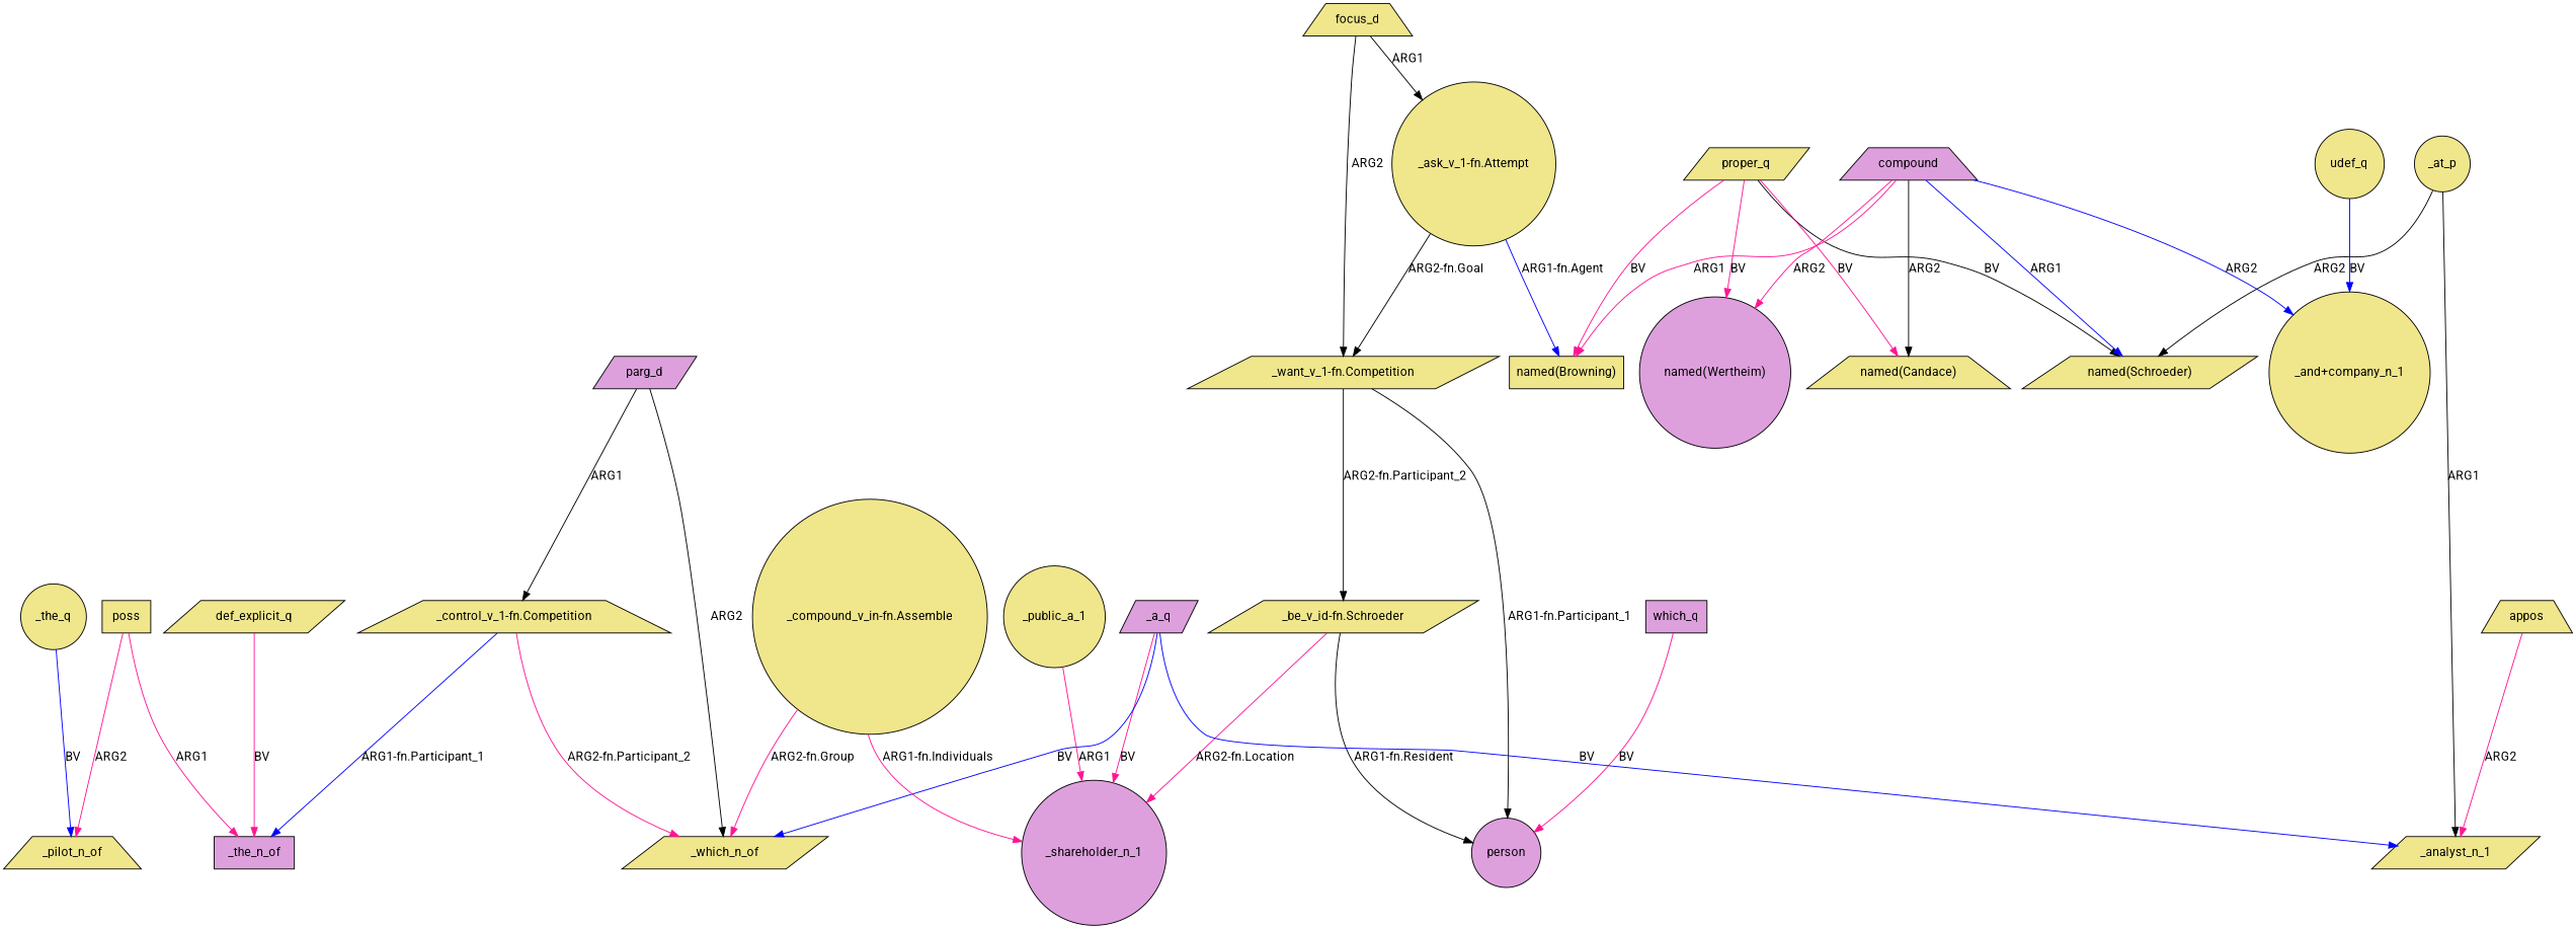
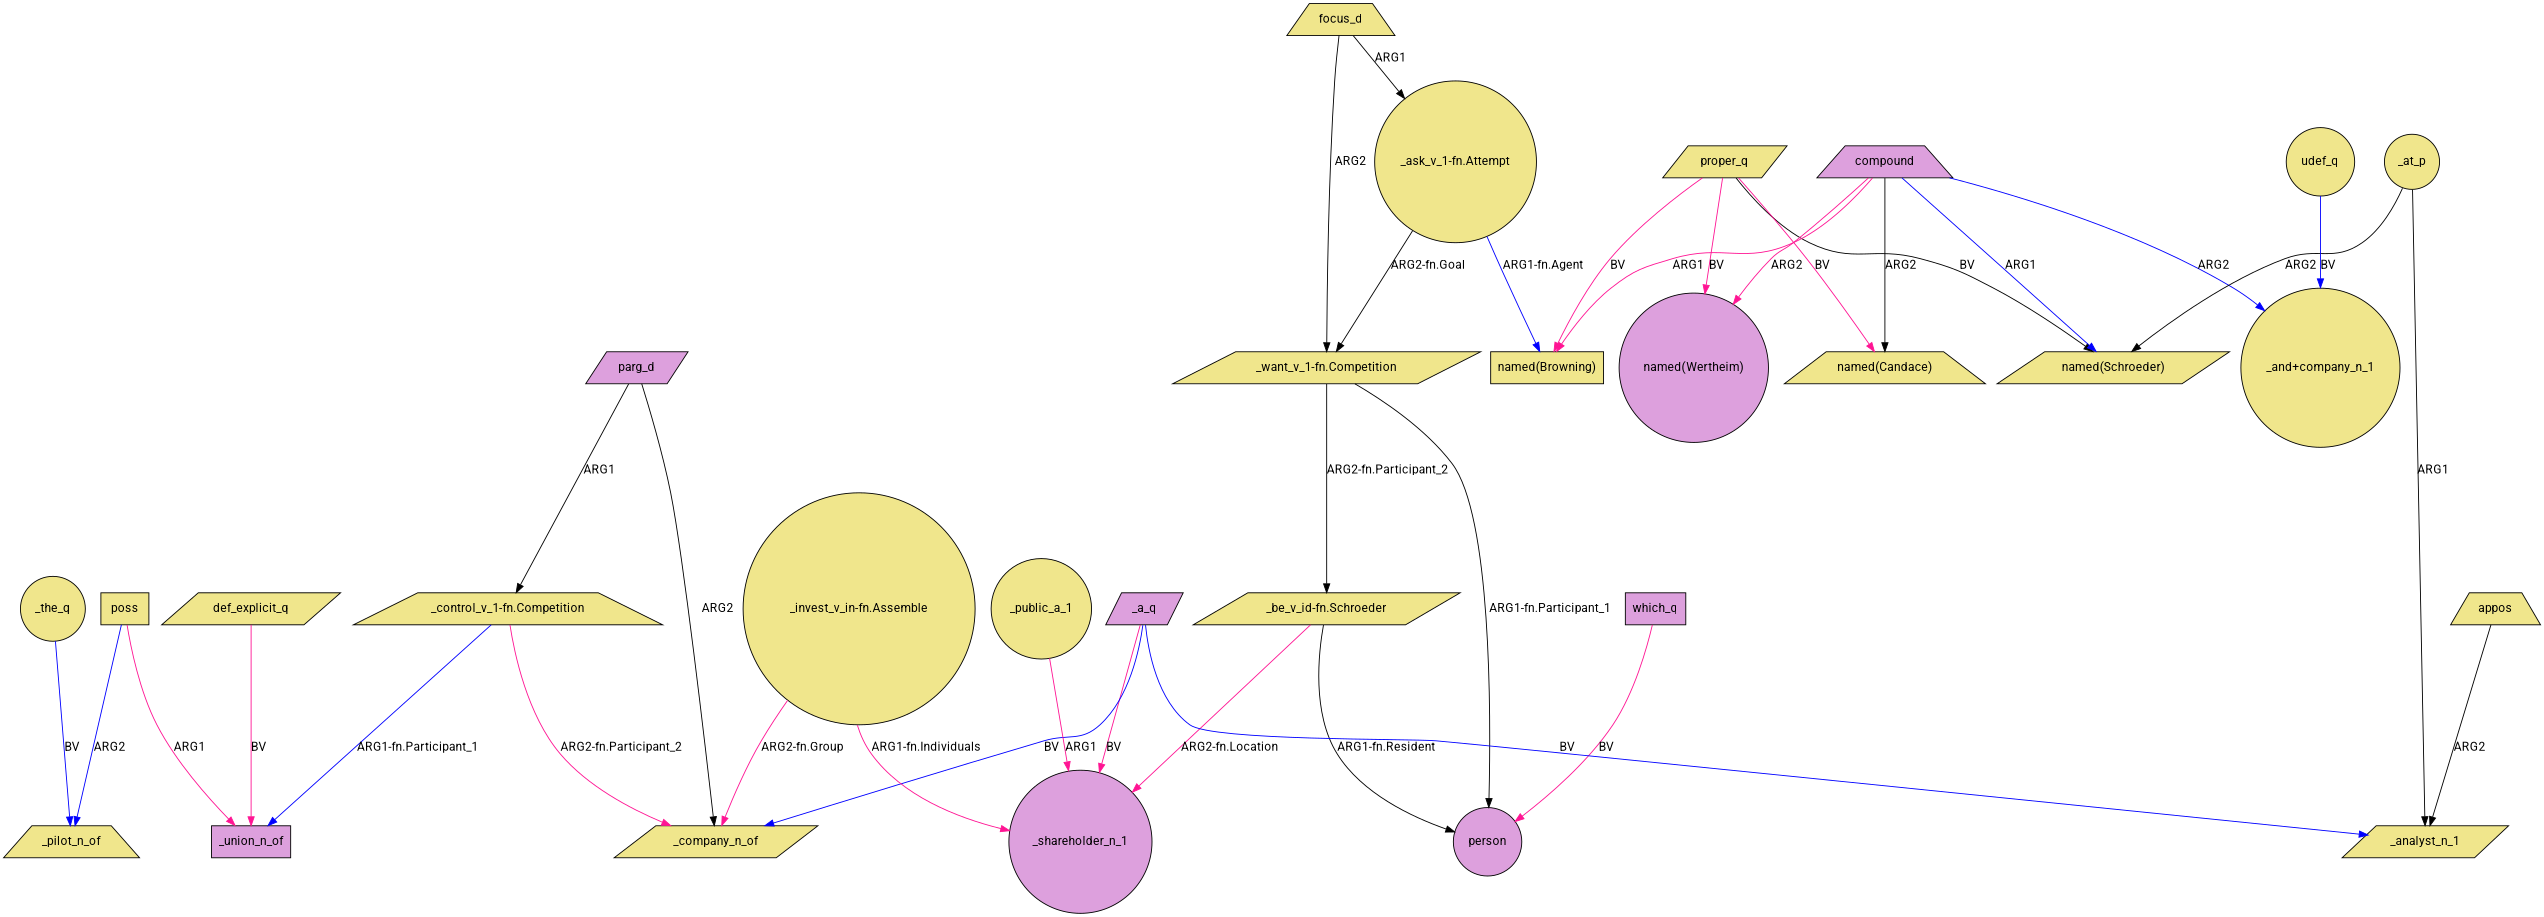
  digraph {
    fontname=Roboto
    node [fillcolor=khaki fontname=Roboto shape=circle style=filled]
    edge [color=deeppink fontname=Roboto]
    poss [shape=box]
    _pilot_n_of [shape=trapezium]
-   _union_n_of [fillcolor=plum shape=box label=_the_n_of]
+   _union_n_of [fillcolor=plum shape=box]
    "named(Browning)" [shape=box]
    "_ask_v_1-fn.Attempt"
    "_want_v_1-fn.Competition" [shape=parallelogram]
    n7 [label="_be_v_id-fn.Schroeder" shape=parallelogram]
    person [fillcolor=plum]
    _shareholder_n_1 [fillcolor=plum]
    which_q [fillcolor=plum shape=box]
    proper_q [shape=parallelogram]
    "named(Wertheim)" [fillcolor=plum]
    "named(Schroeder)" [shape=parallelogram]
    "named(Candace)" [shape=trapezium]
    compound [fillcolor=plum shape=trapezium]
    "_and+company_n_1"
    _a_q [fillcolor=plum shape=parallelogram]
-   _company_n_of [shape=parallelogram label=_which_n_of]
+   _company_n_of [shape=parallelogram]
    _analyst_n_1 [shape=parallelogram]
-   "_invest_v_in-fn.Assemble" [label="_compound_v_in-fn.Assemble"]
+   "_invest_v_in-fn.Assemble"
    focus_d [shape=trapezium]
    parg_d [fillcolor=plum shape=parallelogram]
    "_control_v_1-fn.Competition" [shape=trapezium]
    _public_a_1
    _at_p
    def_explicit_q [shape=parallelogram]
    appos [shape=trapezium]
    _the_q
    udef_q
-   poss -> _pilot_n_of [label=ARG2]
+   poss -> _pilot_n_of [color=blue label=ARG2]
    poss -> _union_n_of [label=ARG1]
    "_ask_v_1-fn.Attempt" -> "named(Browning)" [color=blue label="ARG1-fn.Agent"]
    "_ask_v_1-fn.Attempt" -> "_want_v_1-fn.Competition" [color=black label="ARG2-fn.Goal"]
    "_want_v_1-fn.Competition" -> n7 [color=black label="ARG2-fn.Participant_2"]
    "_want_v_1-fn.Competition" -> person [color=black label="ARG1-fn.Participant_1"]
    n7 -> person [color=black label="ARG1-fn.Resident"]
    n7 -> _shareholder_n_1 [label="ARG2-fn.Location"]
    which_q -> person [label=BV]
    proper_q -> "named(Browning)" [label=BV]
    proper_q -> "named(Wertheim)" [label=BV]
    proper_q -> "named(Schroeder)" [color=black label=BV]
    proper_q -> "named(Candace)" [label=BV]
    compound -> "named(Browning)" [label=ARG1]
    compound -> "named(Wertheim)" [label=ARG2]
    compound -> "named(Schroeder)" [color=blue label=ARG1]
    compound -> "named(Candace)" [color=black label=ARG2]
    compound -> "_and+company_n_1" [color=blue label=ARG2]
    _a_q -> _shareholder_n_1 [label=BV]
    _a_q -> _company_n_of [color=blue label=BV]
    _a_q -> _analyst_n_1 [color=blue label=BV]
    "_invest_v_in-fn.Assemble" -> _shareholder_n_1 [label="ARG1-fn.Individuals"]
    "_invest_v_in-fn.Assemble" -> _company_n_of [label="ARG2-fn.Group"]
    focus_d -> "_ask_v_1-fn.Attempt" [color=black label=ARG1]
    focus_d -> "_want_v_1-fn.Competition" [color=black label=ARG2]
    parg_d -> _company_n_of [color=black label=ARG2]
    parg_d -> "_control_v_1-fn.Competition" [color=black label=ARG1]
    "_control_v_1-fn.Competition" -> _union_n_of [color=blue label="ARG1-fn.Participant_1"]
    "_control_v_1-fn.Competition" -> _company_n_of [label="ARG2-fn.Participant_2"]
    _public_a_1 -> _shareholder_n_1 [label=ARG1]
    _at_p -> "named(Schroeder)" [color=black label=ARG2]
    _at_p -> _analyst_n_1 [color=black label=ARG1]
    def_explicit_q -> _union_n_of [label=BV]
-   appos -> _analyst_n_1 [label=ARG2]
+   appos -> _analyst_n_1 [color=black label=ARG2]
    _the_q -> _pilot_n_of [color=blue label=BV]
    udef_q -> "_and+company_n_1" [color=blue label=BV]
  }
